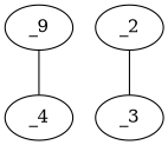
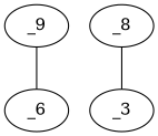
  graph {
    n1 [label=_9 x=0.506323 y=0.985874]
-   _4 [x=2.0788 y=2.765]
-   _2 [x=1.05698 y=1.77]
+   _4 [x=2.0788 y=2.765 label=_6]
+   _2 [x=1.05698 y=1.77 label=_8]
    _3 [x=1.03956 y=1.62234]
    n1 -- _4
    _2 -- _3
  }
